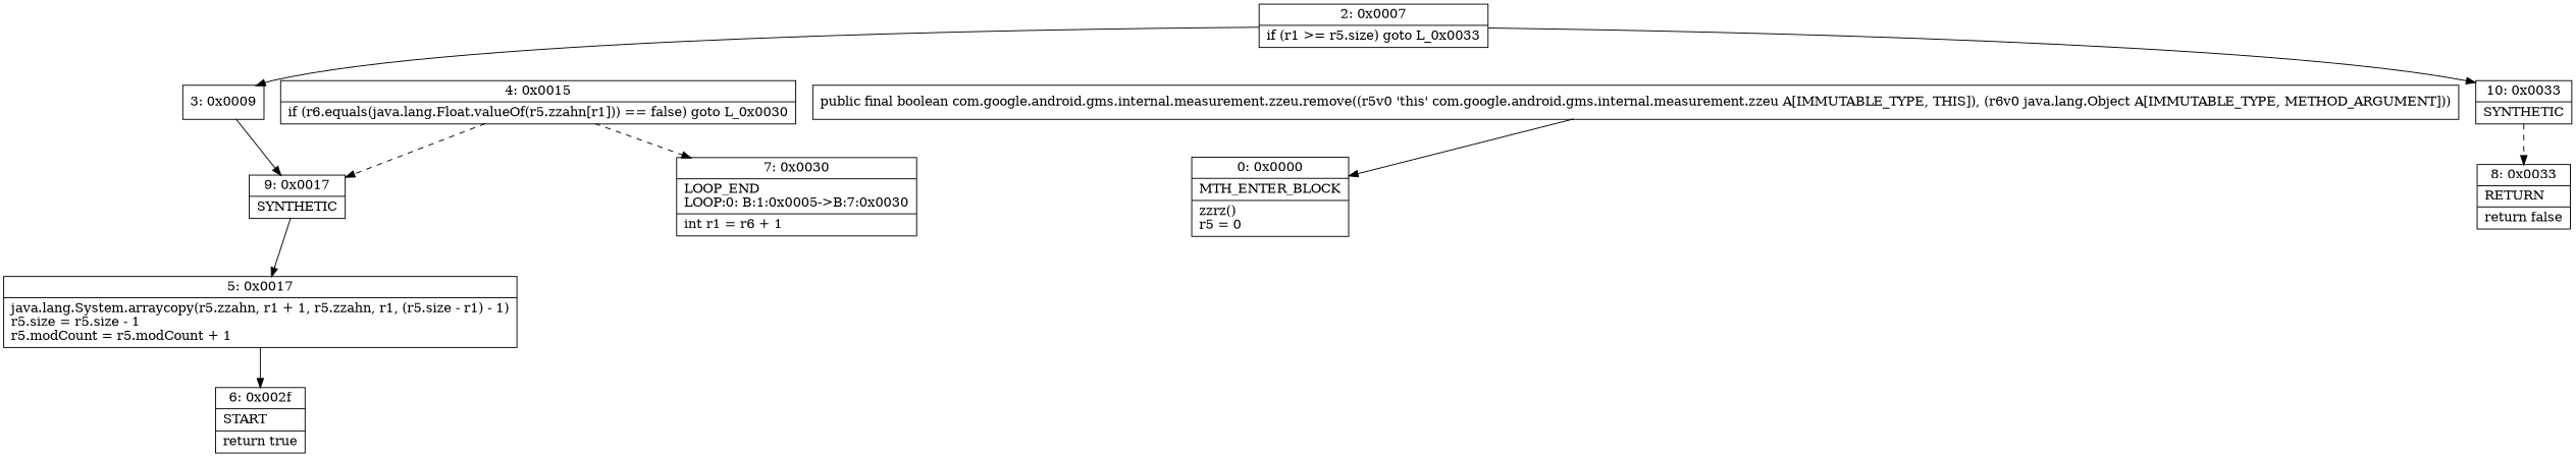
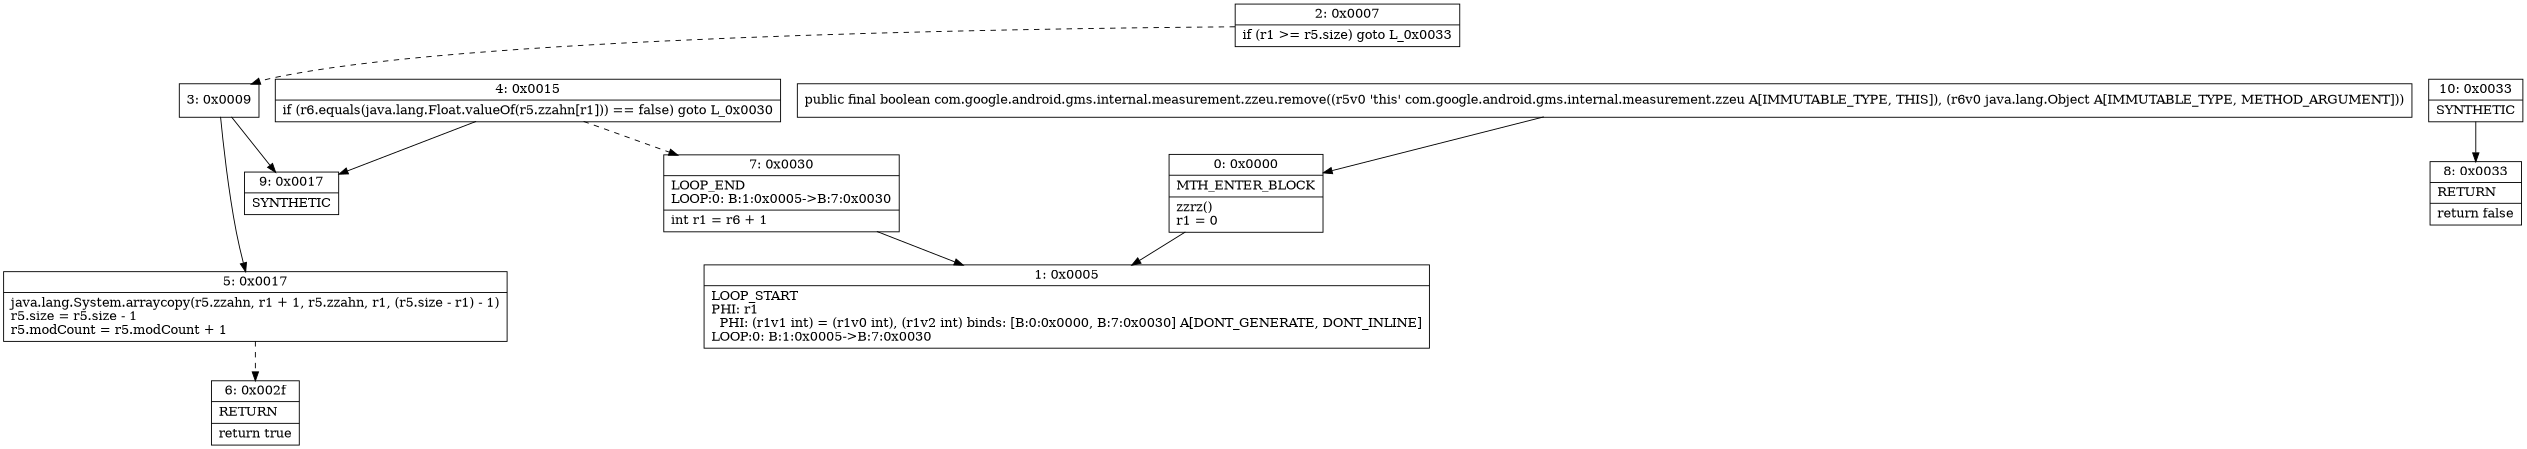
  digraph {
    fontname="DejaVu Serif"
    node [fontname="DejaVu Serif" shape=record]
    edge [fontname="DejaVu Serif"]
-   n1 [label="{0\:\ 0x0000|MTH_ENTER_BLOCK\l|zzrz()\lr5 = 0\l}"]
+   n1 [label="{0\:\ 0x0000|MTH_ENTER_BLOCK\l|zzrz()\lr1 = 0\l}"]
+   n2 [label="{1\:\ 0x0005|LOOP_START\lPHI: r1 \l  PHI: (r1v1 int) = (r1v0 int), (r1v2 int) binds: [B:0:0x0000, B:7:0x0030] A[DONT_GENERATE, DONT_INLINE]\lLOOP:0: B:1:0x0005\-\>B:7:0x0030\l}"]
    n3 [label="{2\:\ 0x0007|if (r1 \>= r5.size) goto L_0x0033\l}"]
    n4 [label="{3\:\ 0x0009}"]
    n5 [label="{10\:\ 0x0033|SYNTHETIC\l}"]
    n6 [label="{9\:\ 0x0017|SYNTHETIC\l}"]
    n7 [label="{8\:\ 0x0033|RETURN\l|return false\l}"]
    n8 [label="{4\:\ 0x0015|if (r6.equals(java.lang.Float.valueOf(r5.zzahn[r1])) == false) goto L_0x0030\l}"]
    n9 [label="{7\:\ 0x0030|LOOP_END\lLOOP:0: B:1:0x0005\-\>B:7:0x0030\l|int r1 = r6 + 1\l}"]
    n10 [label="{5\:\ 0x0017|java.lang.System.arraycopy(r5.zzahn, r1 + 1, r5.zzahn, r1, (r5.size \- r1) \- 1)\lr5.size = r5.size \- 1\lr5.modCount = r5.modCount + 1\l}"]
-   n11 [label="{6\:\ 0x002f|START\l|return true\l}"]
+   n11 [label="{6\:\ 0x002f|RETURN\l|return true\l}"]
    n12 [label="{public final boolean com.google.android.gms.internal.measurement.zzeu.remove((r5v0 'this' com.google.android.gms.internal.measurement.zzeu A[IMMUTABLE_TYPE, THIS]), (r6v0 java.lang.Object A[IMMUTABLE_TYPE, METHOD_ARGUMENT])) }"]
-   n3 -> n4 [style=solid]
-   n3 -> n5
+   n1 -> n2
+   n3 -> n4 [style=dashed]
    n4 -> n6
-   n5 -> n7 [style=dashed]
-   n6 -> n10
-   n8 -> n6 [style=dashed]
+   n5 -> n7
+   n4 -> n10
+   n8 -> n6 [style=solid]
    n8 -> n9 [style=dashed]
-   n10 -> n11
+   n9 -> n2
+   n10 -> n11 [style=dashed]
    n12 -> n1
  }
